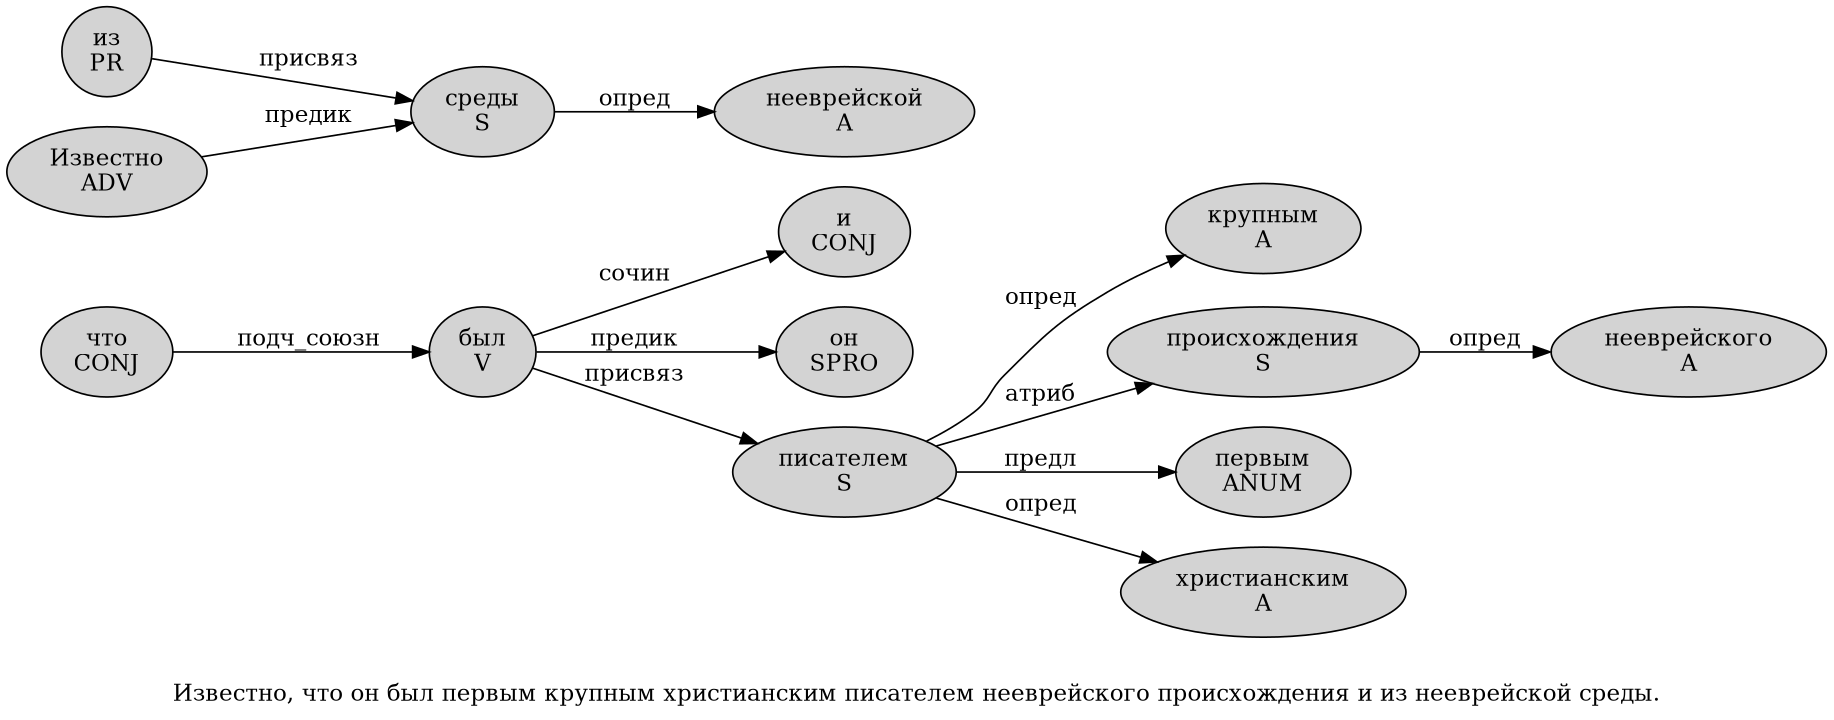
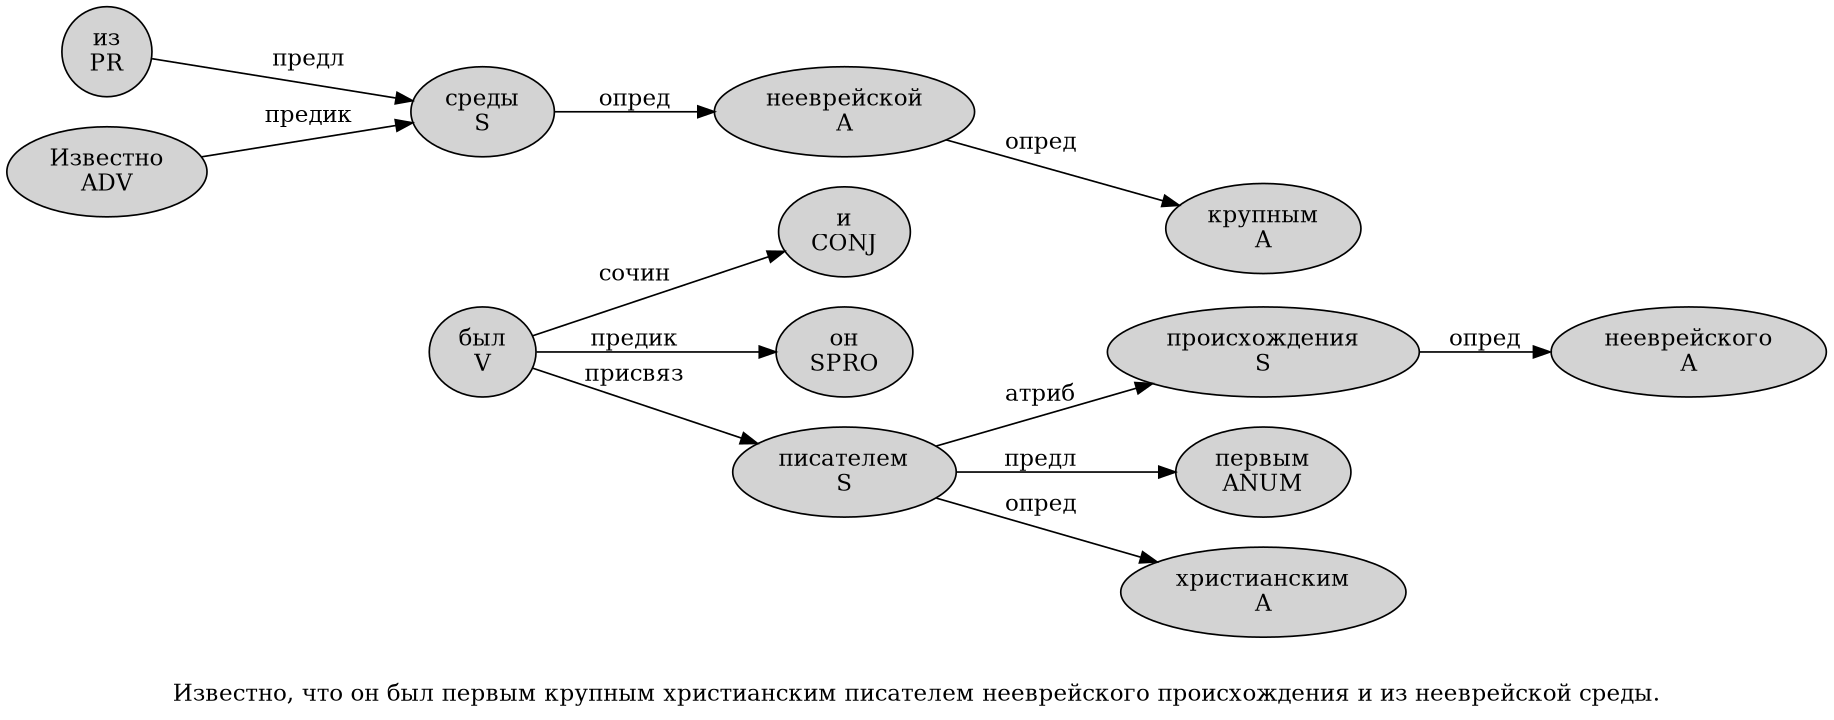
  digraph {
    label="Известно, что он был первым крупным христианским писателем нееврейского происхождения и из нееврейской среды."
    rankdir=LR
    node [fillcolor=lightgray penwidth=1 shape=ellipse style=filled]
    n1 [label="Известно\nADV"]
    n2 [label="среды\nS"]
-   n3 [label="что\nCONJ"]
    n4 [label="был\nV"]
    n5 [label="он\nSPRO"]
    n6 [label="писателем\nS"]
    n7 [label="и\nCONJ"]
    n8 [label="первым\nANUM"]
    n9 [label="крупным\nA"]
    n10 [label="христианским\nA"]
    n11 [label="происхождения\nS"]
    n12 [label="нееврейского\nA"]
    n13 [label="из\nPR"]
    n14 [label="нееврейской\nA"]
    n1 -> n2 [label="предик"]
    n2 -> n14 [label="опред"]
-   n3 -> n4 [label="подч_союзн"]
    n4 -> n5 [label="предик"]
    n4 -> n6 [label="присвяз"]
    n4 -> n7 [label="сочин"]
    n6 -> n8 [label="предл"]
-   n6 -> n9 [label="опред"]
+   n14 -> n9 [label="опред"]
    n6 -> n10 [label="опред"]
    n6 -> n11 [label="атриб"]
    n11 -> n12 [label="опред"]
-   n13 -> n2 [label="присвяз"]
+   n13 -> n2 [label="предл"]
  }
